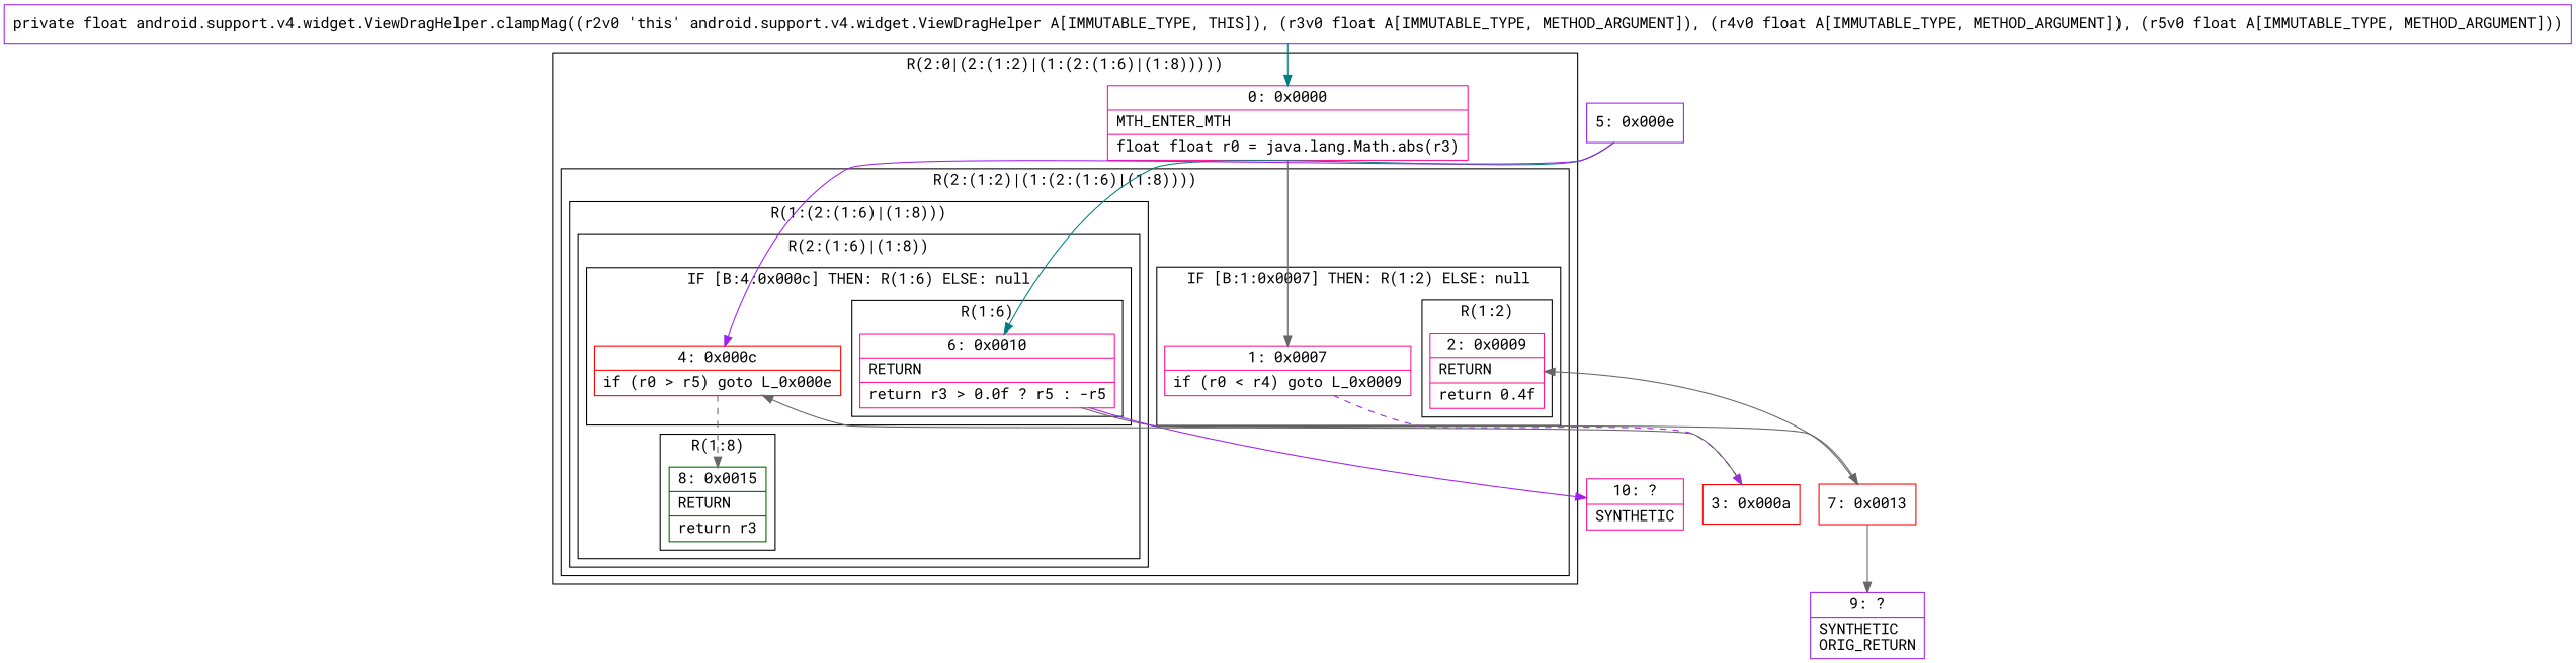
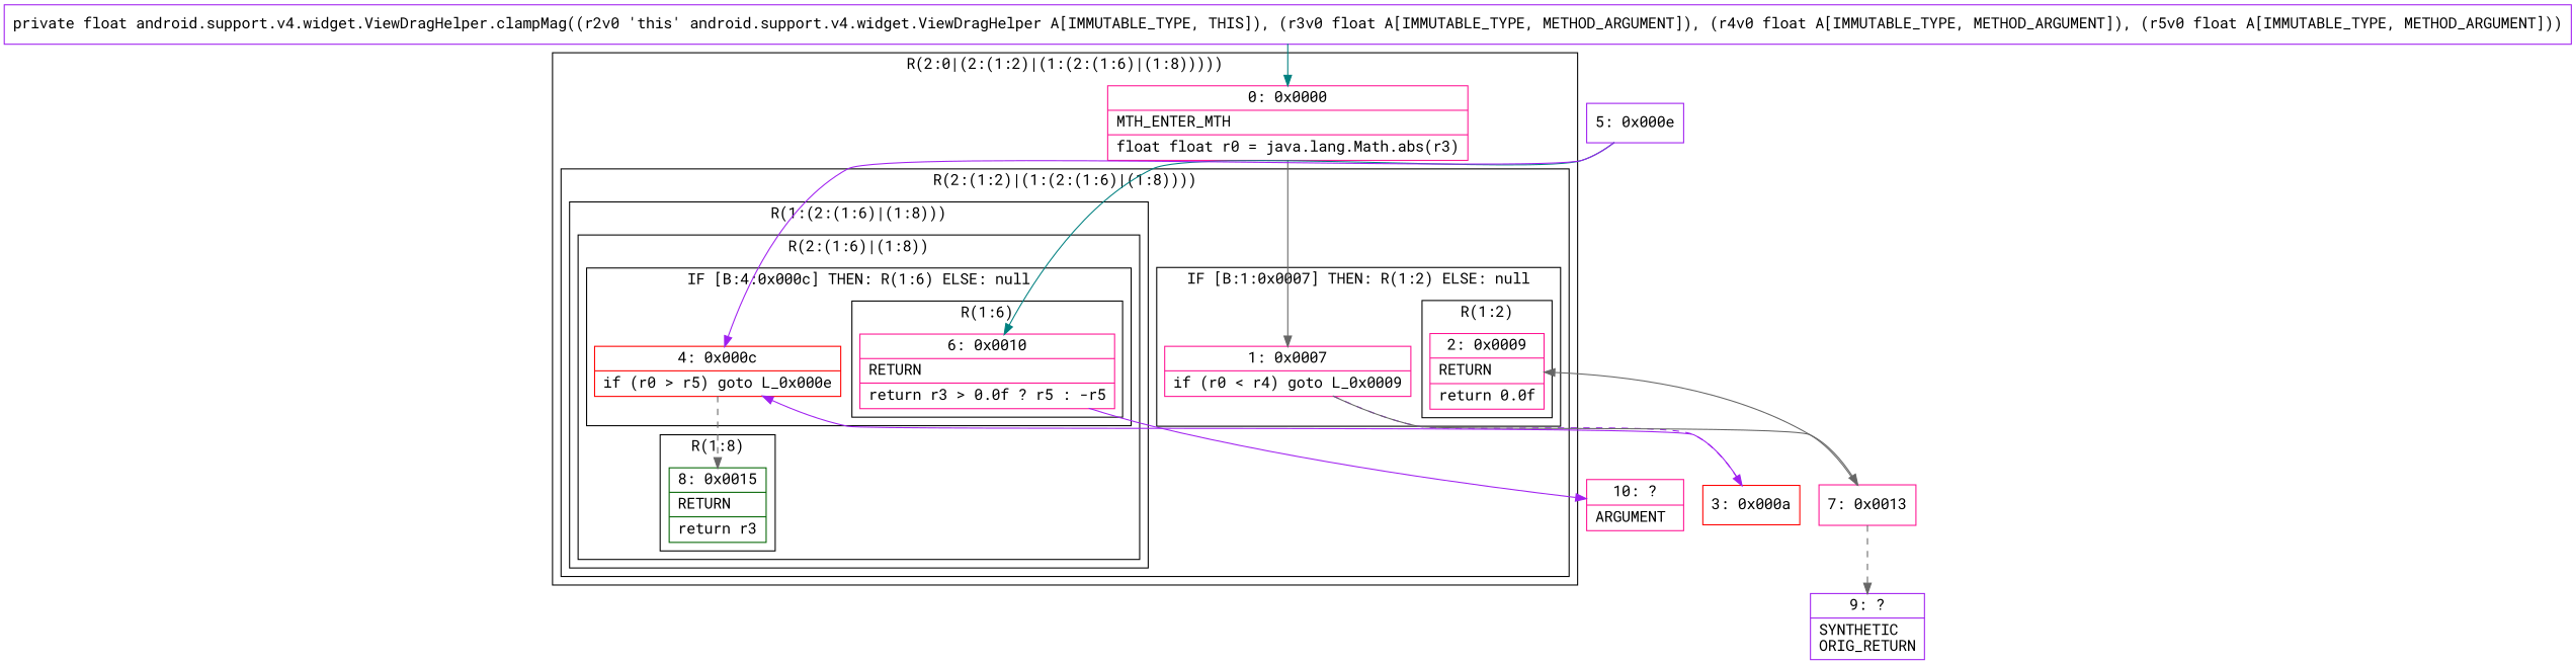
  digraph {
    fontname="Roboto Mono"
    node [color=deeppink fontname="Roboto Mono" shape=record]
    edge [color=gray40 fontname="Roboto Mono"]
-   n1 [label="{2\:\ 0x0009|RETURN\l|return 0.4f\l}"]
+   n1 [label="{2\:\ 0x0009|RETURN\l|return 0.0f\l}"]
    n2 [label="{1\:\ 0x0007|if (r0 \< r4) goto L_0x0009\l}"]
    n3 [label="{6\:\ 0x0010|RETURN\l|return r3 \> 0.0f ? r5 : \-r5\l}"]
    n4 [color=red label="{4\:\ 0x000c|if (r0 \> r5) goto L_0x000e\l}"]
    n5 [color=darkgreen label="{8\:\ 0x0015|RETURN\l|return r3\l}"]
    n6 [label="{0\:\ 0x0000|MTH_ENTER_MTH\l|float float r0 = java.lang.Math.abs(r3)\l}"]
    n7 [color=red label="{3\:\ 0x000a}"]
-   n8 [color=red label="{7\:\ 0x0013}"]
-   n9 [label="{10\:\ ?|SYNTHETIC\l}"]
+   n8 [label="{7\:\ 0x0013}"]
+   n9 [label="{10\:\ ?|ARGUMENT\l}"]
    n10 [color=purple label="{5\:\ 0x000e}"]
    n11 [color=purple label="{9\:\ ?|SYNTHETIC\lORIG_RETURN\l}"]
    n12 [color=purple label="{private float android.support.v4.widget.ViewDragHelper.clampMag((r2v0 'this' android.support.v4.widget.ViewDragHelper A[IMMUTABLE_TYPE, THIS]), (r3v0 float A[IMMUTABLE_TYPE, METHOD_ARGUMENT]), (r4v0 float A[IMMUTABLE_TYPE, METHOD_ARGUMENT]), (r5v0 float A[IMMUTABLE_TYPE, METHOD_ARGUMENT])) }"]
    subgraph cluster_1 {
      label="R(2:0|(2:(1:2)|(1:(2:(1:6)|(1:8)))))"
      n6
      subgraph cluster_2 {
        label="R(2:(1:2)|(1:(2:(1:6)|(1:8))))"
        subgraph cluster_3 {
          label="IF [B:1:0x0007] THEN: R(1:2) ELSE: null"
          n2
          subgraph cluster_4 {
            label="R(1:2)"
            n1
          }
        }
        subgraph cluster_5 {
          label="R(1:(2:(1:6)|(1:8)))"
          subgraph cluster_6 {
            label="R(2:(1:6)|(1:8))"
            subgraph cluster_7 {
              label="IF [B:4:0x000c] THEN: R(1:6) ELSE: null"
              n4
              subgraph cluster_8 {
                label="R(1:6)"
                n3
              }
            }
            subgraph cluster_9 {
              label="R(1:8)"
              n5
            }
          }
        }
      }
    }
    n2 -> n7 [color=purple style=dashed]
-   n3 -> n8
+   n2 -> n8
    n3 -> n9 [color=purple]
    n4 -> n5 [style=dashed]
    n6 -> n2
-   n7 -> n4
+   n7 -> n4 [color=purple]
    n8 -> n1
-   n8 -> n11
+   n8 -> n11 [style=dashed]
    n10 -> n3 [color=teal]
    n10 -> n4 [color=purple]
    n12 -> n6 [color=teal]
  }
